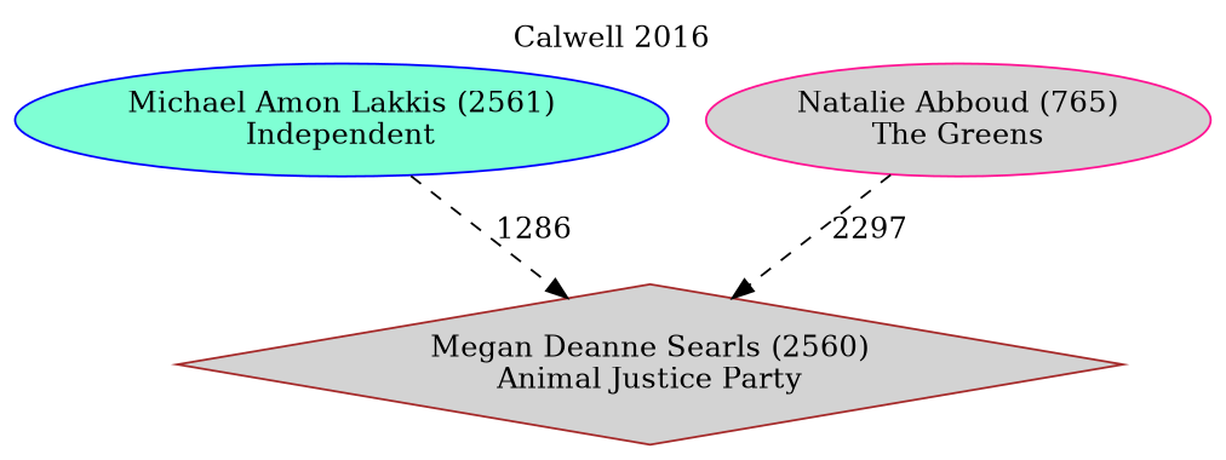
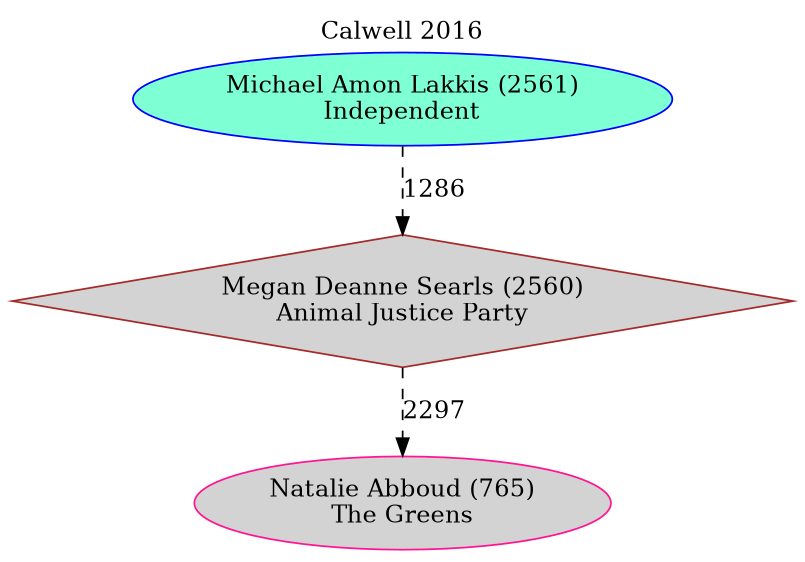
  digraph {
    label="Calwell 2016"
    labelloc=t
    mclimit=10
    node [fillcolor=lightgrey shape=ellipse style=filled]
    edge [style=dashed]
    n1 [color=blue fillcolor=aquamarine label="Michael Amon Lakkis (2561)\nIndependent"]
    n2 [color=brown label="Megan Deanne Searls (2560)\nAnimal Justice Party" shape=diamond]
    n3 [color=deeppink label="Natalie Abboud (765)\nThe Greens"]
    n1 -> n2 [label=1286]
-   n3 -> n2 [label=2297]
+   n2 -> n3 [label=2297]
  }
